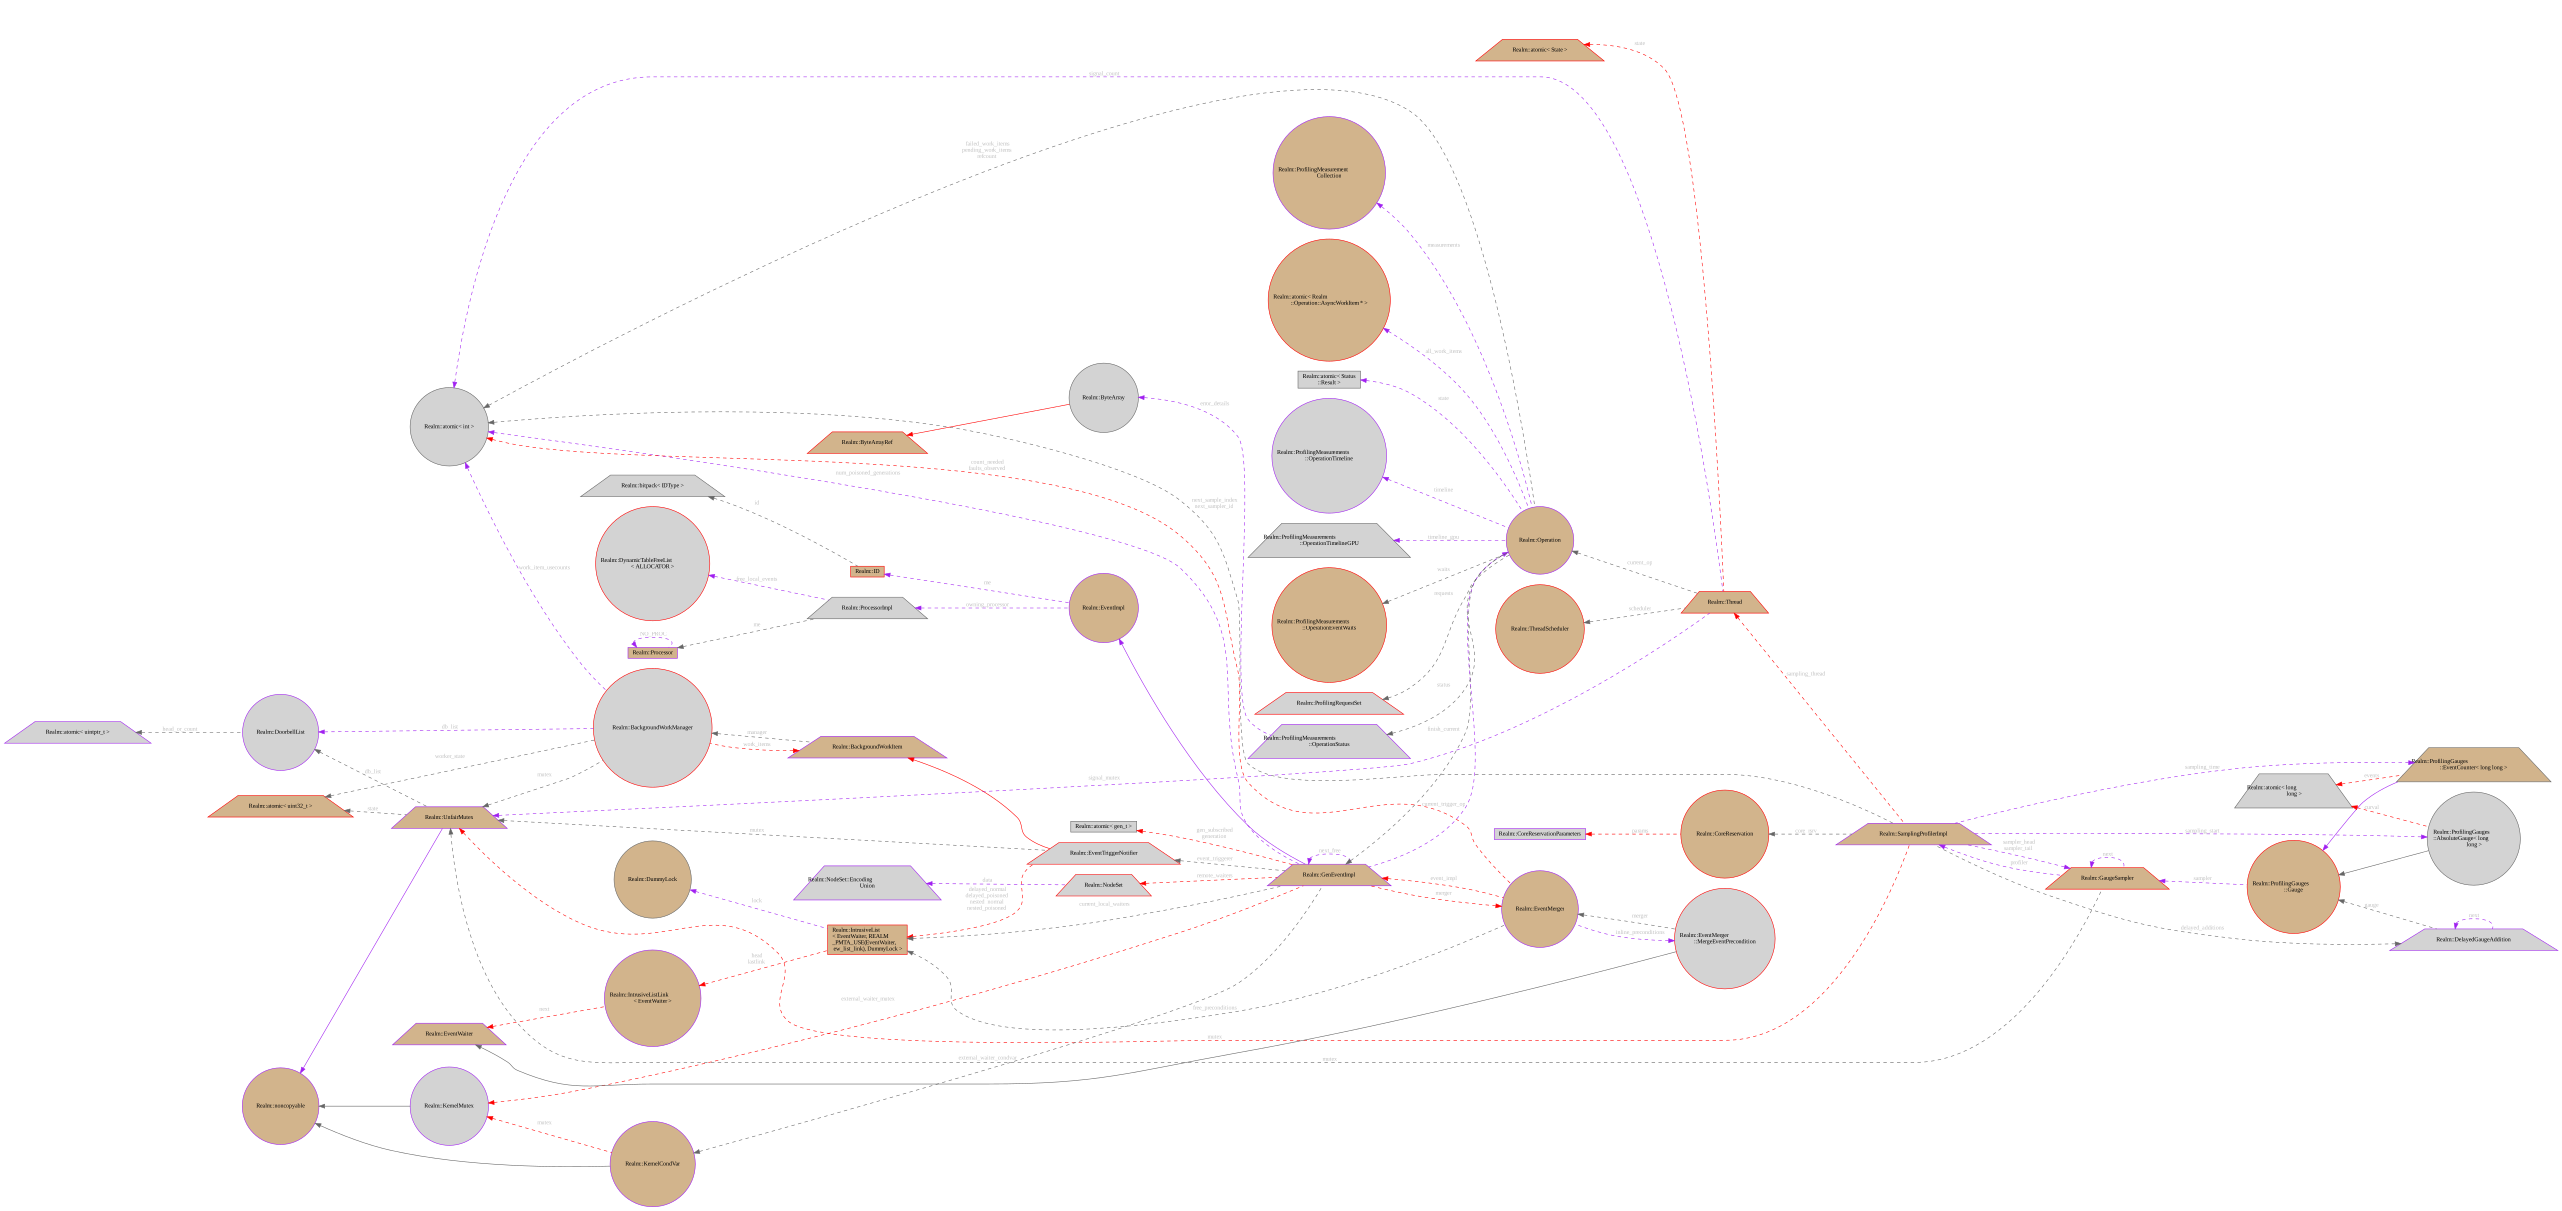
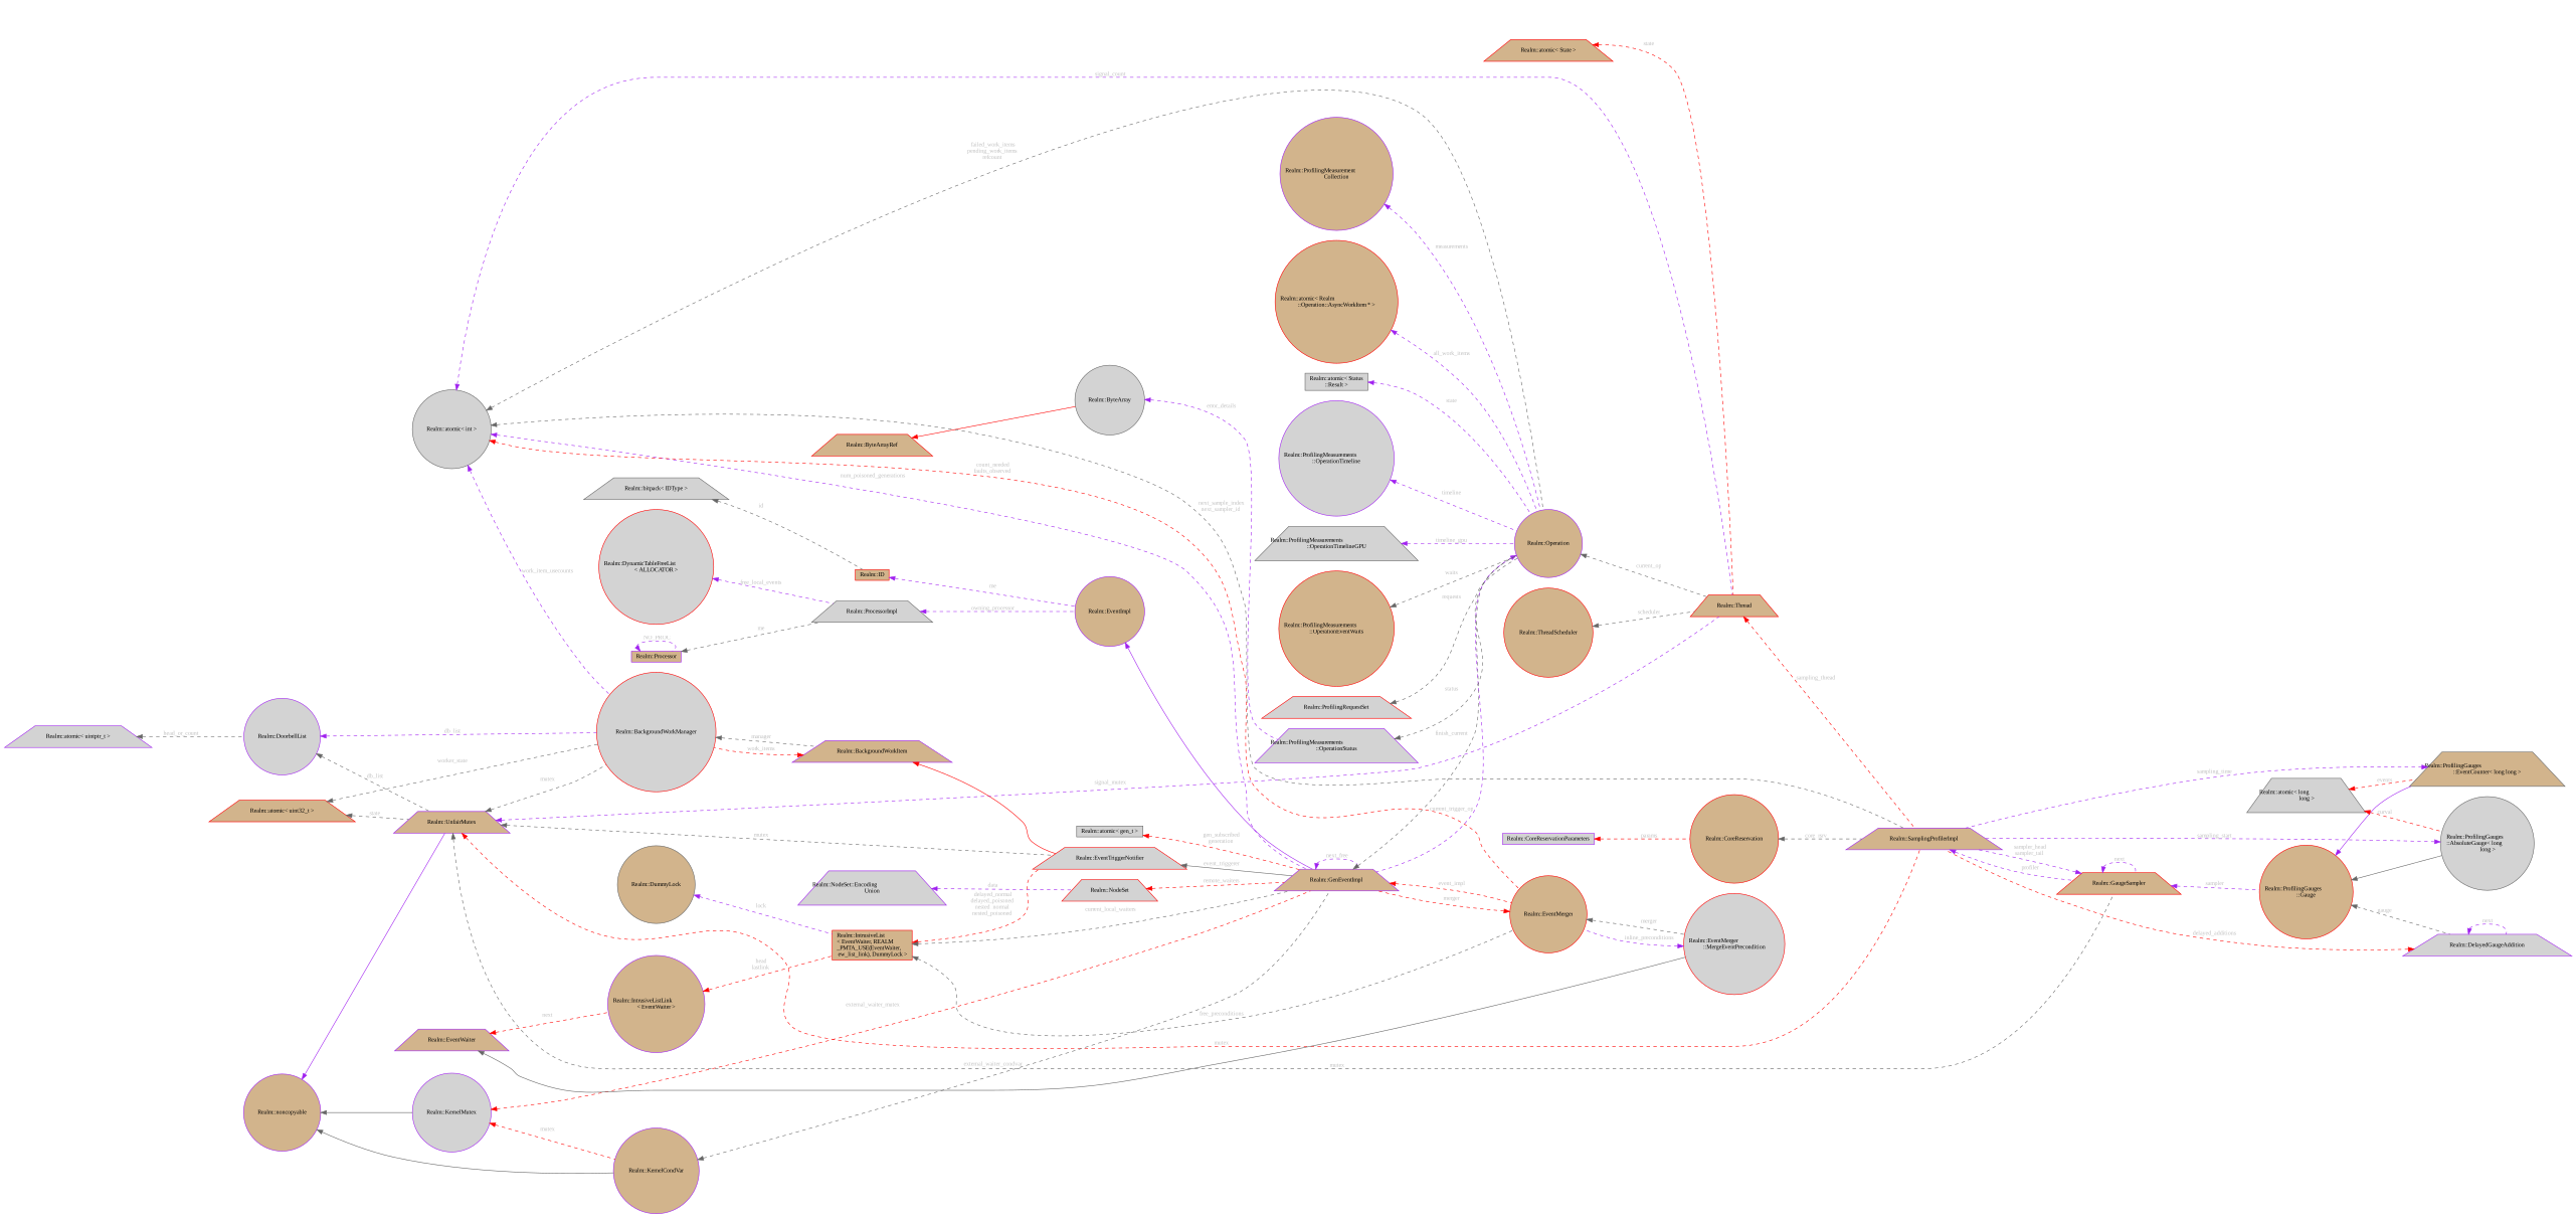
  digraph {
    fontname="Liberation Serif"
    rankdir=LR
    node [color=purple fillcolor=tan fontname="Liberation Serif" fontsize=10 shape=trapezium style=filled]
    edge [color=purple dir=back fontcolor=grey fontname="Liberation Serif" fontsize=10 labelfontname=Helvetica labelfontsize=10 style=dashed]
    n1 [fontcolor=black height=0.2 label="Realm::SamplingProfilerImpl" width=0.4]
    n2 [color=red height=0.2 label="Realm::GaugeSampler" width=0.4]
    n3 [color=red height=0.2 label="Realm::ProfilingGauges\l::Gauge" shape=circle width=0.4]
    n4 [height=0.2 label="Realm::UnfairMutex" width=0.4]
    n5 [color=red height=0.2 label="Realm::Thread" width=0.4]
    n6 [color=red fillcolor=lightgrey height=0.2 label="Realm::EventTriggerNotifier" width=0.4]
    n7 [color=red fillcolor=lightgrey height=0.2 label="Realm::BackgroundWorkManager" shape=circle width=0.4]
    n8 [height=0.2 label="Realm::GenEventImpl" width=0.4]
    n9 [height=0.2 label="Realm::Operation" shape=circle width=0.4]
-   n10 [height=0.2 label="Realm::EventMerger" shape=circle width=0.4]
+   n10 [color=red height=0.2 label="Realm::EventMerger" shape=circle width=0.4]
    n11 [height=0.2 label="Realm::BackgroundWorkItem" width=0.4]
    n12 [height=0.2 label="Realm::noncopyable" shape=circle width=0.4]
    n13 [fillcolor=lightgrey height=0.2 label="Realm::KernelMutex" shape=circle width=0.4]
    n14 [height=0.2 label="Realm::KernelCondVar" shape=circle width=0.4]
    n15 [color=red height=0.2 label="Realm::atomic\< uint32_t \>" width=0.4]
    n16 [fillcolor=lightgrey height=0.2 label="Realm::DoorbellList" shape=circle width=0.4]
    n17 [fillcolor=lightgrey height=0.2 label="Realm::atomic\< uintptr_t \>" width=0.4]
    n18 [color=gray40 fillcolor=lightgrey height=0.2 label="Realm::atomic\< int \>" shape=circle width=0.4]
    n19 [color=red fillcolor=lightgrey height=0.2 label="Realm::EventMerger\l::MergeEventPrecondition" shape=circle width=0.4]
    n20 [fillcolor=lightgrey height=0.2 label="Realm::DelayedGaugeAddition" width=0.4]
    n21 [color=gray40 fillcolor=lightgrey height=0.2 label="Realm::ProfilingGauges\l::AbsoluteGauge\< long\l long \>" shape=circle width=0.4]
    n22 [color=gray40 height=0.2 label="Realm::ProfilingGauges\l::EventCounter\< long long \>" width=0.4]
    n23 [color=red height=0.2 label="Realm::CoreReservation" shape=circle width=0.4]
    n24 [fillcolor=lightgrey height=0.2 label="Realm::CoreReservationParameters" shape=box width=0.4]
    n25 [color=red height=0.2 label="Realm::atomic\< State \>" width=0.4]
    n26 [color=red height=0.2 label="Realm::ThreadScheduler" shape=circle width=0.4]
    n27 [height=0.2 label="Realm::EventImpl" shape=circle width=0.4]
    n28 [color=red height=0.2 label="Realm::ID" shape=box width=0.4]
    n29 [color=gray40 fillcolor=lightgrey height=0.2 label="Realm::bitpack\< IDType \>" width=0.4]
    n30 [color=gray40 fillcolor=lightgrey height=0.2 label="Realm::ProcessorImpl" width=0.4]
    n31 [color=red fillcolor=lightgrey height=0.2 label="Realm::DynamicTableFreeList\l\< ALLOCATOR \>" shape=circle width=0.4]
    n32 [height=0.2 label="Realm::Processor" shape=box width=0.4]
    n33 [color=gray40 fillcolor=lightgrey height=0.2 label="Realm::atomic\< gen_t \>" shape=box width=0.4]
    n34 [height=0.2 label="Realm::EventWaiter" width=0.4]
    n35 [height=0.2 label="Realm::IntrusiveListLink\l\< EventWaiter \>" shape=circle width=0.4]
    n36 [color=red height=0.2 label="Realm::IntrusiveList\l\< EventWaiter, REALM\l_PMTA_USE(EventWaiter,\l ew_list_link), DummyLock \>" shape=box width=0.4]
    n37 [color=gray40 height=0.2 label="Realm::DummyLock" shape=circle width=0.4]
    n38 [color=red fillcolor=lightgrey height=0.2 label="Realm::NodeSet" width=0.4]
    n39 [fillcolor=lightgrey height=0.2 label="Realm::NodeSet::Encoding\lUnion" width=0.4]
    n40 [color=gray40 fillcolor=lightgrey height=0.2 label="Realm::atomic\< Status\l::Result \>" shape=box width=0.4]
    n41 [fillcolor=lightgrey height=0.2 label="Realm::ProfilingMeasurements\l::OperationStatus" width=0.4]
    n42 [color=gray40 fillcolor=lightgrey height=0.2 label="Realm::ByteArray" shape=circle width=0.4]
    n43 [color=red height=0.2 label="Realm::ByteArrayRef" width=0.4]
    n44 [fillcolor=lightgrey height=0.2 label="Realm::ProfilingMeasurements\l::OperationTimeline" shape=circle width=0.4]
    n45 [color=gray40 fillcolor=lightgrey height=0.2 label="Realm::ProfilingMeasurements\l::OperationTimelineGPU" width=0.4]
    n46 [color=red height=0.2 label="Realm::ProfilingMeasurements\l::OperationEventWaits" shape=circle width=0.4]
    n47 [color=red fillcolor=lightgrey height=0.2 label="Realm::ProfilingRequestSet" width=0.4]
    n48 [height=0.2 label="Realm::ProfilingMeasurement\lCollection" shape=circle width=0.4]
    n49 [color=red height=0.2 label="Realm::atomic\< Realm\l::Operation::AsyncWorkItem * \>" shape=circle width=0.4]
    n50 [color=gray40 fillcolor=lightgrey height=0.2 label="Realm::atomic\< long\l long \>" width=0.4]
    n1 -> n2 [label=" profiler"]
    n2 -> n1 [label=" sampler_head\nsampler_tail"]
    n2 -> n2 [label=" next"]
    n2 -> n3 [label=" sampler"]
    n3 -> n20 [color=gray40 label=" gauge"]
    n3 -> n21 [color=gray40 style=solid fontcolor=""]
    n3 -> n22 [style=solid fontcolor=""]
    n4 -> n1 [color=red label=" mutex"]
    n4 -> n2 [color=gray40 label=" mutex"]
    n4 -> n5 [label=" signal_mutex"]
    n4 -> n6 [color=gray40 label=" mutex"]
    n4 -> n7 [color=gray40 label=" mutex"]
    n5 -> n1 [color=red label=" sampling_thread"]
-   n6 -> n8 [color=gray40 label=" event_triggerer"]
+   n6 -> n8 [color=gray40 label=" event_triggerer" style=solid]
    n7 -> n11 [color=gray40 label=" manager"]
    n8 -> n8 [label=" next_free"]
    n8 -> n9 [color=gray40 label=" finish_current"]
    n8 -> n10 [color=red label=" event_impl"]
    n9 -> n5 [color=gray40 label=" current_op"]
    n9 -> n8 [label=" current_trigger_op"]
    n10 -> n8 [color=red label=" merger"]
    n10 -> n19 [color=gray40 label=" merger"]
    n11 -> n6 [color=red style=solid fontcolor=""]
    n11 -> n7 [color=red label=" work_items"]
    n12 -> n4 [style=solid fontcolor=""]
    n12 -> n13 [color=gray40 style=solid fontcolor=""]
    n12 -> n14 [color=gray40 style=solid fontcolor=""]
    n13 -> n8 [color=red label=" external_waiter_mutex"]
    n13 -> n14 [color=red label=" mutex"]
    n14 -> n8 [color=gray40 label=" external_waiter_condvar"]
    n15 -> n4 [color=gray40 label=" state"]
    n15 -> n7 [color=gray40 label=" worker_state"]
    n16 -> n4 [color=gray40 label=" db_list"]
    n16 -> n7 [label=" db_list"]
    n17 -> n16 [color=gray40 label=" head_or_count"]
    n18 -> n1 [color=gray40 label=" next_sample_index\nnext_sampler_id"]
    n18 -> n5 [label=" signal_count"]
    n18 -> n7 [label=" work_item_usecounts"]
    n18 -> n8 [label=" num_poisoned_generations"]
    n18 -> n9 [color=gray40 label=" failed_work_items\npending_work_items\nrefcount"]
    n18 -> n10 [color=red label=" count_needed\nfaults_observed"]
    n19 -> n10 [label=" inline_preconditions"]
-   n20 -> n1 [color=gray40 label=" delayed_additions"]
+   n20 -> n1 [color=red label=" delayed_additions"]
    n20 -> n20 [label=" next"]
    n21 -> n1 [label=" sampling_start"]
    n22 -> n1 [label=" sampling_time"]
    n23 -> n1 [color=gray40 label=" core_rsrv"]
    n24 -> n23 [color=red label=" params"]
    n25 -> n5 [color=red label=" state"]
    n26 -> n5 [color=gray40 label=" scheduler"]
    n27 -> n8 [style=solid fontcolor=""]
    n28 -> n27 [label=" me"]
    n29 -> n28 [color=gray40 label=" id"]
    n30 -> n27 [label=" owning_processor"]
    n31 -> n30 [label=" free_local_events"]
    n32 -> n30 [color=gray40 label=" me"]
    n32 -> n32 [label=" NO_PROC"]
    n33 -> n8 [color=red label=" gen_subscribed\ngeneration"]
    n34 -> n19 [color=gray40 style=solid fontcolor=""]
    n34 -> n35 [color=red label=" next"]
    n35 -> n36 [color=red label=" head\nlastlink"]
    n36 -> n6 [color=red label=" delayed_normal\ndelayed_poisoned\nnested_normal\nnested_poisoned"]
    n36 -> n8 [color=gray40 label=" current_local_waiters"]
    n36 -> n10 [color=gray40 label=" free_preconditions"]
    n37 -> n36 [label=" lock"]
    n38 -> n8 [color=red label=" remote_waiters"]
    n39 -> n38 [label=" data"]
    n40 -> n9 [label=" state"]
    n41 -> n9 [color=gray40 label=" status"]
    n42 -> n41 [label=" error_details"]
    n43 -> n42 [color=red style=solid fontcolor=""]
    n44 -> n9 [label=" timeline"]
    n45 -> n9 [label=" timeline_gpu"]
    n46 -> n9 [color=gray40 label=" waits"]
    n47 -> n9 [color=gray40 label=" requests"]
    n48 -> n9 [label=" measurements"]
    n49 -> n9 [label=" all_work_items"]
    n50 -> n21 [color=red label=" curval"]
    n50 -> n22 [color=red label=" events"]
  }
